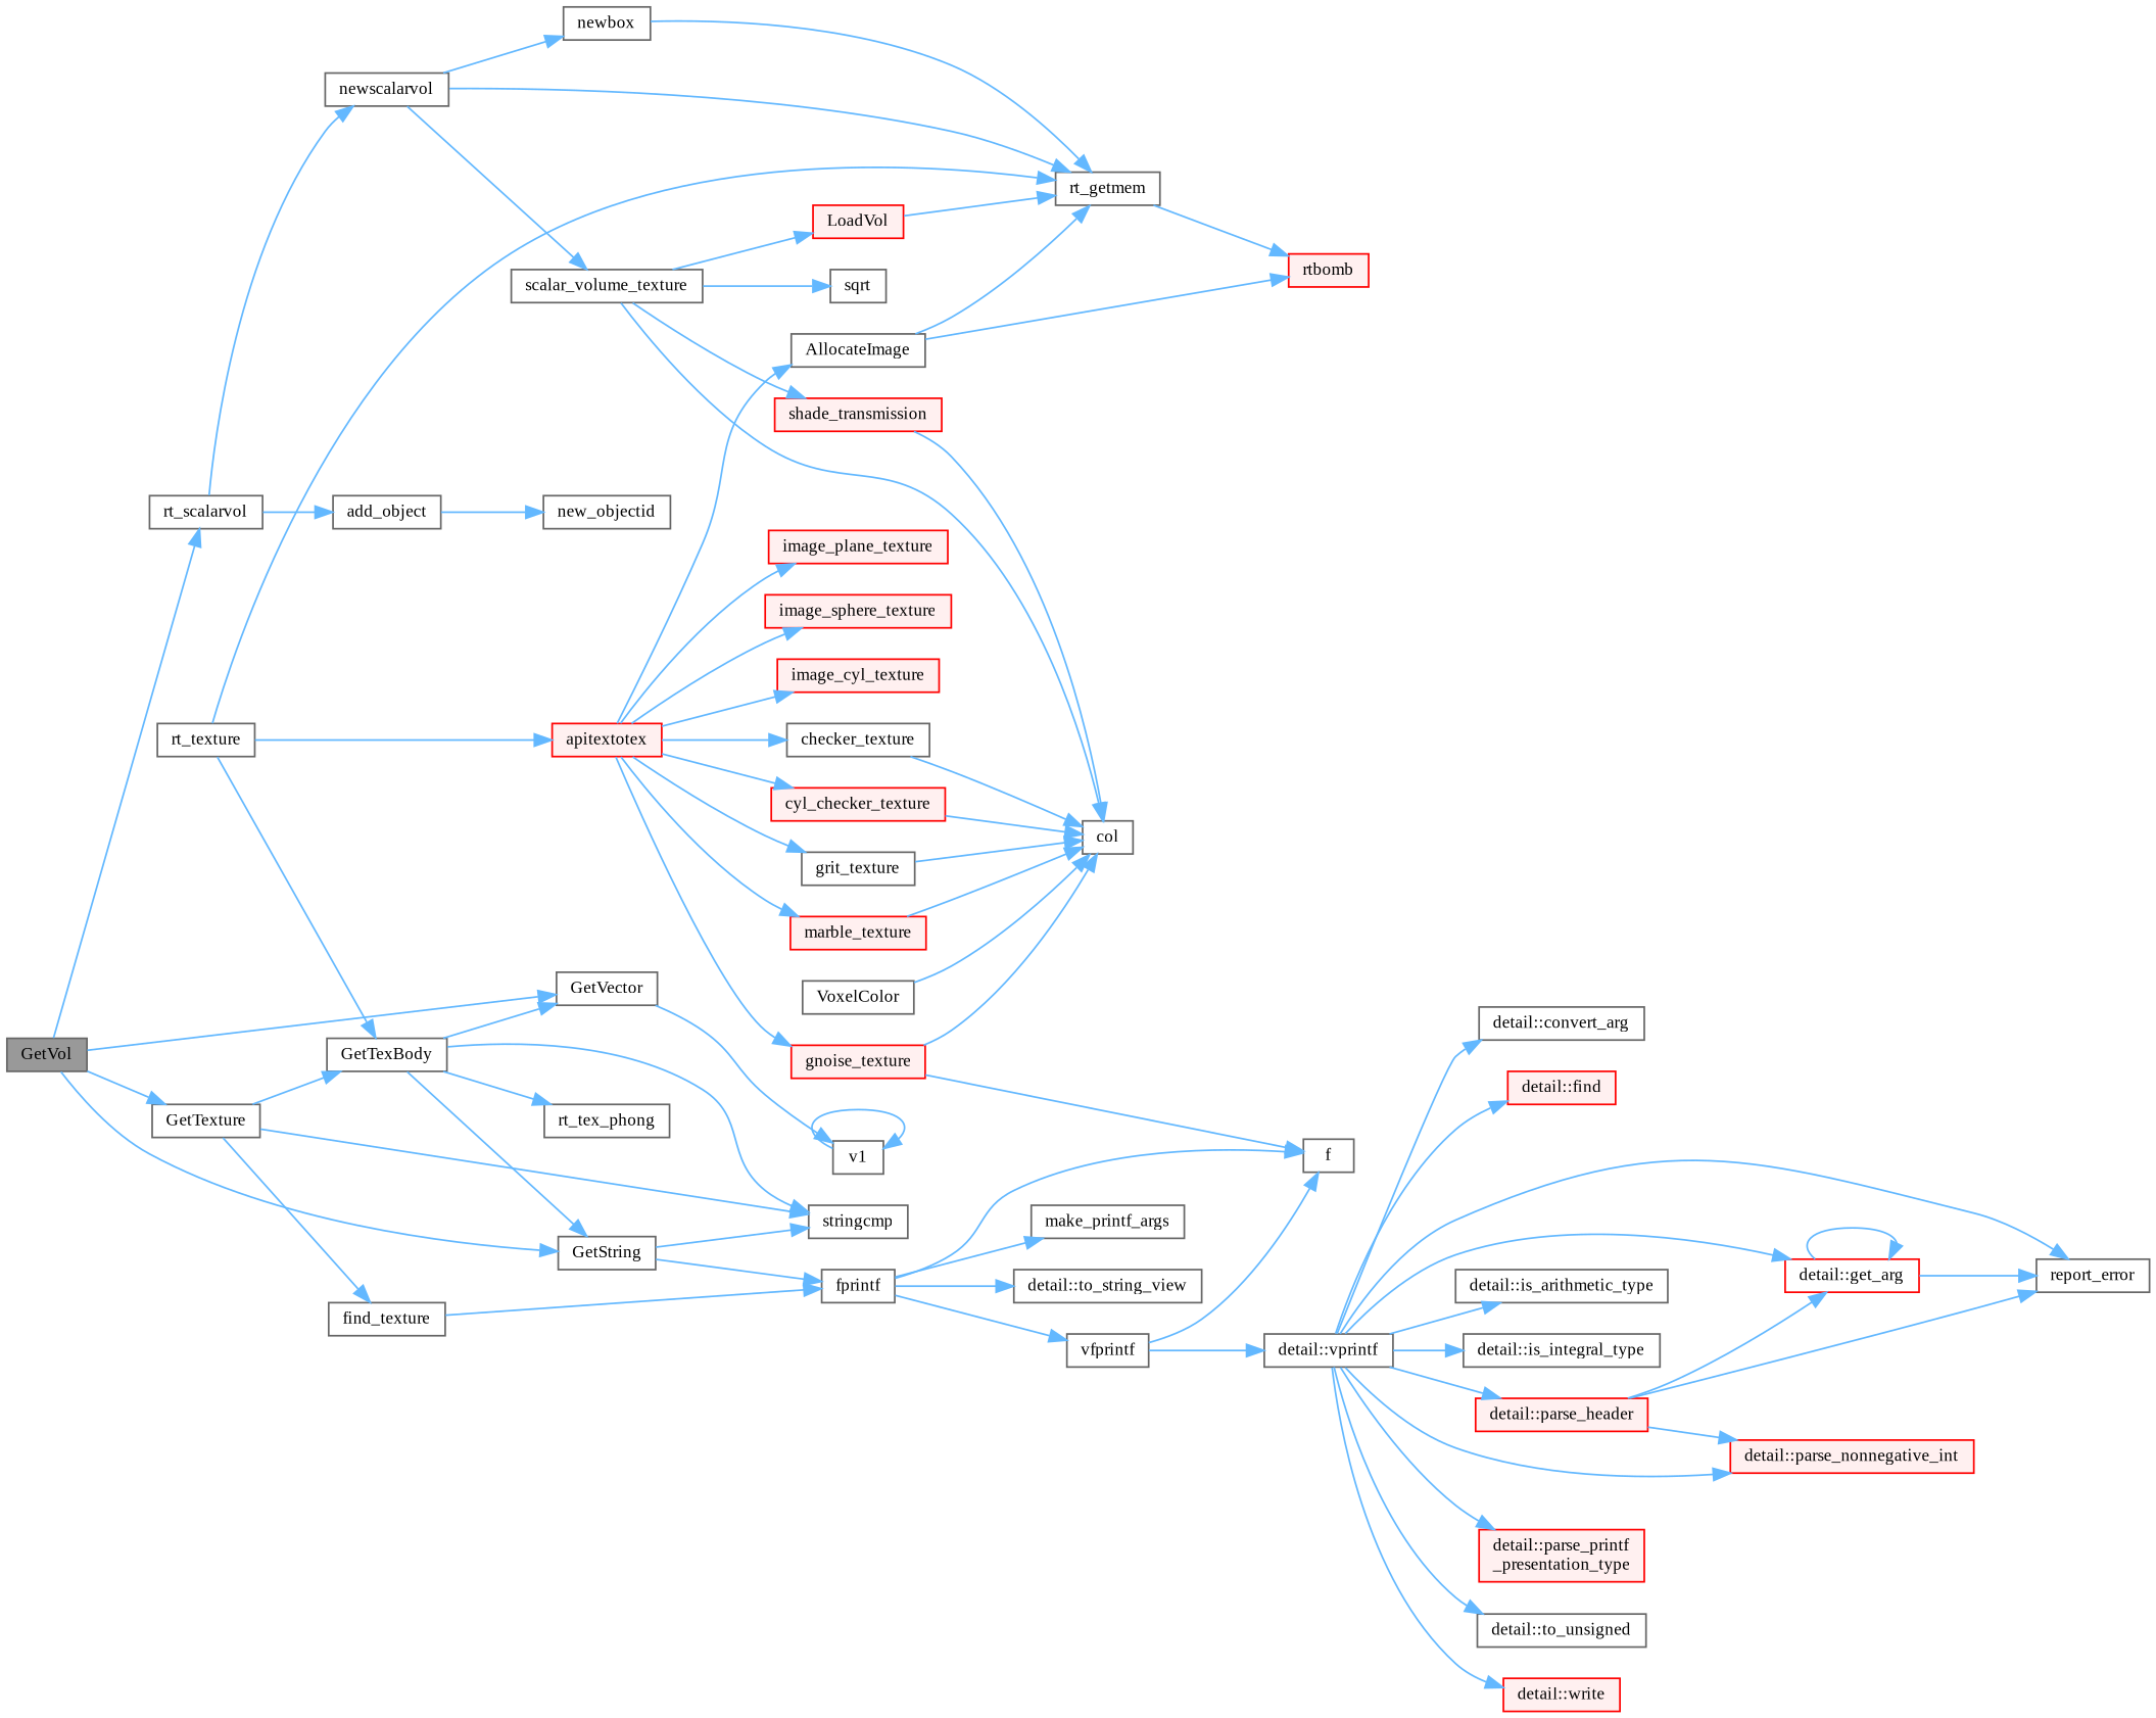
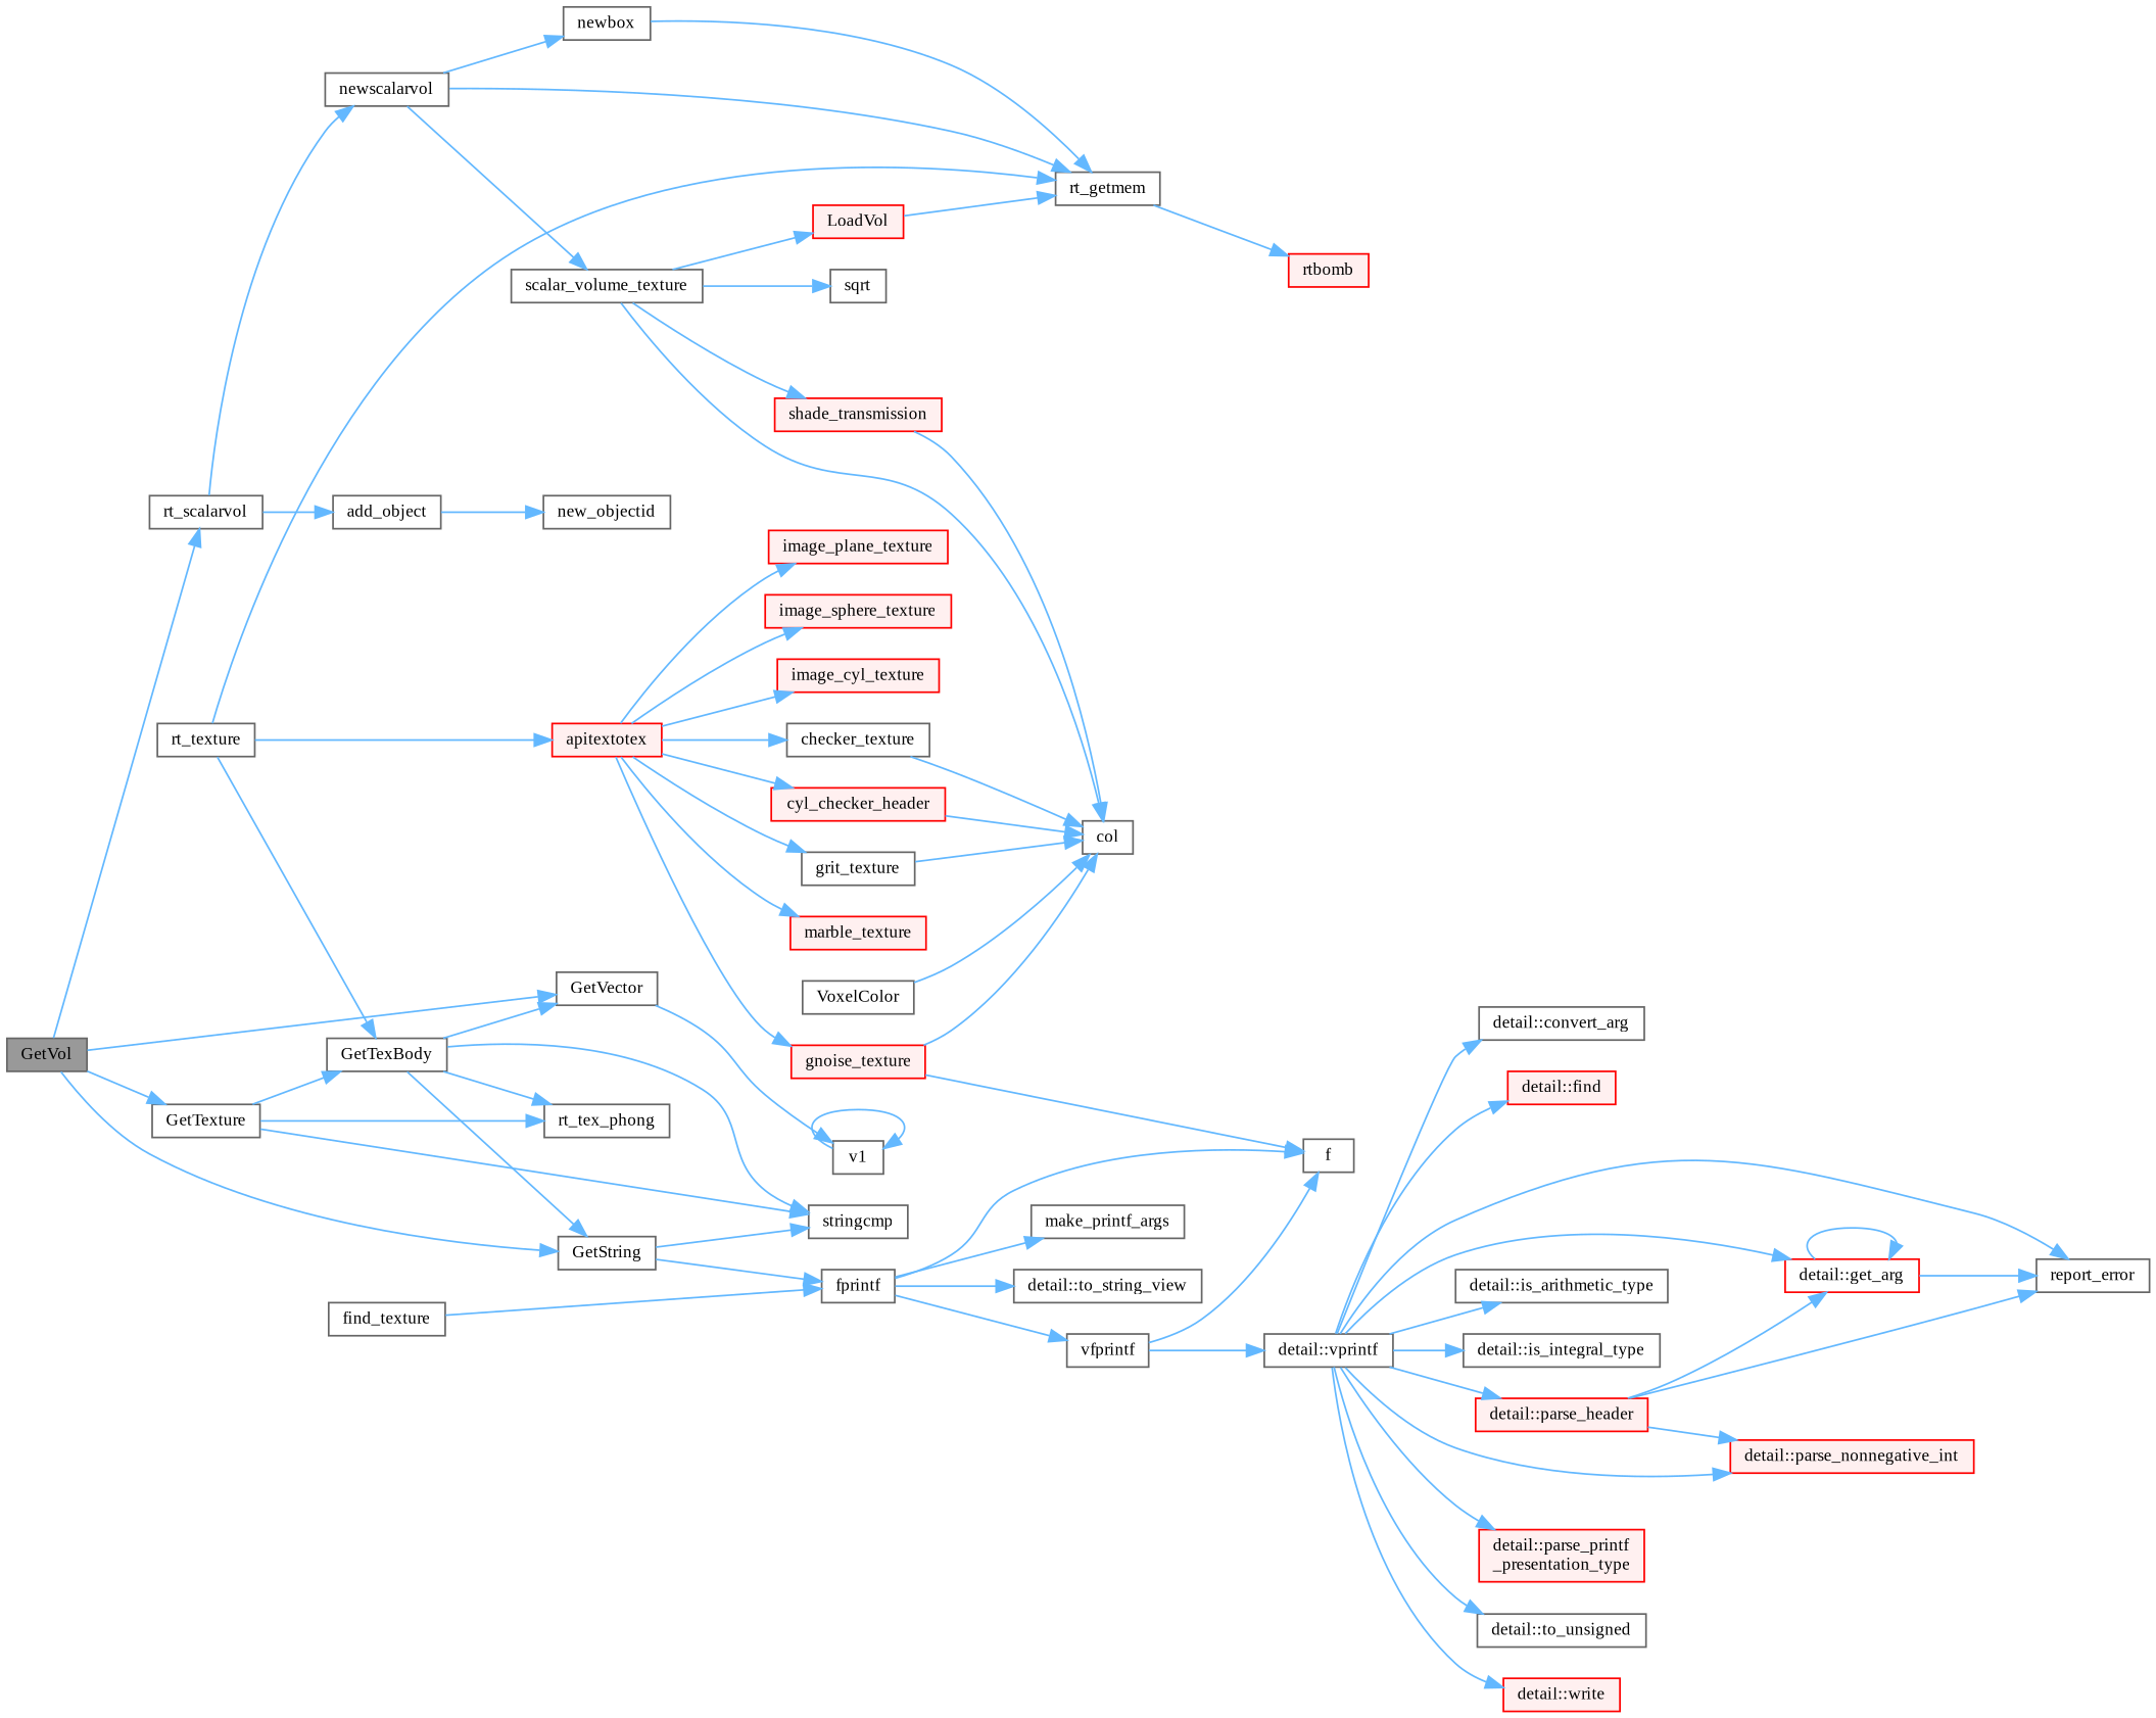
  digraph {
    fontname="Liberation Serif"
    rankdir=LR
    node [color=grey40 fillcolor=white fontname="Liberation Serif" fontsize=10 shape=box style=filled]
    edge [color=steelblue1 fontname="Liberation Serif" fontsize=10 labelfontname=Helvetica labelfontsize=10 style=solid]
    n1 [color=gray40 fillcolor=grey60 fontcolor=black height=0.2 label=GetVol width=0.4]
    n2 [height=0.2 label=GetString width=0.4]
    n3 [height=0.2 label=GetTexture width=0.4]
    n4 [height=0.2 label=GetVector width=0.4]
    n5 [height=0.2 label=rt_scalarvol width=0.4]
    n6 [height=0.2 label=fprintf width=0.4]
    n7 [height=0.2 label=stringcmp width=0.4]
    n8 [height=0.2 label=find_texture width=0.4]
    n9 [height=0.2 label=GetTexBody width=0.4]
    n10 [height=0.2 label=v1 width=0.4]
    n11 [height=0.2 label=add_object width=0.4]
    n12 [height=0.2 label=newscalarvol width=0.4]
    n13 [height=0.2 label=f width=0.4]
    n14 [height=0.2 label=make_printf_args width=0.4]
    n15 [height=0.2 label="detail::to_string_view" width=0.4]
    n16 [height=0.2 label=vfprintf width=0.4]
    n17 [height=0.2 label="detail::vprintf" width=0.4]
    n18 [height=0.2 label="detail::convert_arg" width=0.4]
    n19 [color=red fillcolor="#FFF0F0" height=0.2 label="detail::find" width=0.4]
    n20 [color=red height=0.2 label="detail::get_arg" width=0.4]
    n21 [height=0.2 label=report_error width=0.4]
    n22 [height=0.2 label="detail::is_arithmetic_type" width=0.4]
    n23 [height=0.2 label="detail::is_integral_type" width=0.4]
    n24 [color=red fillcolor="#FFF0F0" height=0.2 label="detail::parse_header" width=0.4]
    n25 [color=red fillcolor="#FFF0F0" height=0.2 label="detail::parse_nonnegative_int" width=0.4]
    n26 [color=red fillcolor="#FFF0F0" height=0.2 label="detail::parse_printf\l_presentation_type" width=0.4]
    n27 [height=0.2 label="detail::to_unsigned" width=0.4]
    n28 [color=red fillcolor="#FFF0F0" height=0.2 label="detail::write" width=0.4]
    n29 [height=0.2 label=rt_tex_phong width=0.4]
    n30 [height=0.2 label=rt_texture width=0.4]
    n31 [color=red fillcolor="#FFF0F0" height=0.2 label=apitextotex width=0.4]
    n32 [height=0.2 label=rt_getmem width=0.4]
-   n33 [height=0.2 label=AllocateImage width=0.4]
    n34 [height=0.2 label=checker_texture width=0.4]
-   n35 [color=red fillcolor="#FFF0F0" height=0.2 label=cyl_checker_texture width=0.4]
+   n35 [color=red fillcolor="#FFF0F0" height=0.2 label=cyl_checker_header width=0.4]
    n36 [color=red fillcolor="#FFF0F0" height=0.2 label=gnoise_texture width=0.4]
    n37 [height=0.2 label=grit_texture width=0.4]
    n38 [color=red fillcolor="#FFF0F0" height=0.2 label=image_cyl_texture width=0.4]
    n39 [color=red fillcolor="#FFF0F0" height=0.2 label=image_plane_texture width=0.4]
    n40 [color=red fillcolor="#FFF0F0" height=0.2 label=image_sphere_texture width=0.4]
    n41 [color=red fillcolor="#FFF0F0" height=0.2 label=marble_texture width=0.4]
    n42 [color=red fillcolor="#FFF0F0" height=0.2 label=rtbomb width=0.4]
    n43 [height=0.2 label=col width=0.4]
    n44 [height=0.2 label=new_objectid width=0.4]
    n45 [height=0.2 label=newbox width=0.4]
    n46 [height=0.2 label=scalar_volume_texture width=0.4]
    n47 [color=red fillcolor="#FFF0F0" height=0.2 label=LoadVol width=0.4]
    n48 [color=red fillcolor="#FFF0F0" height=0.2 label=shade_transmission width=0.4]
    n49 [height=0.2 label=sqrt width=0.4]
    n50 [height=0.2 label=VoxelColor width=0.4]
    n1 -> n2
    n1 -> n3
    n1 -> n4
    n1 -> n5
    n2 -> n6
    n2 -> n7
    n3 -> n7
-   n3 -> n8
+   n3 -> n29
    n3 -> n9
    n4 -> n10
    n5 -> n11
    n5 -> n12
    n6 -> n13
    n6 -> n14
    n6 -> n15
    n6 -> n16
    n8 -> n6
    n9 -> n2
    n9 -> n4
    n9 -> n7
    n9 -> n29
    n10 -> n10
    n11 -> n44
    n12 -> n32
    n12 -> n45
    n12 -> n46
    n16 -> n13
    n16 -> n17
    n17 -> n18
    n17 -> n19
    n17 -> n20
    n17 -> n21
    n17 -> n22
    n17 -> n23
    n17 -> n24
    n17 -> n25
    n17 -> n26
    n17 -> n27
    n17 -> n28
    n20 -> n20
    n20 -> n21
    n24 -> n20
    n24 -> n21
    n24 -> n25
    n30 -> n9
    n30 -> n31
    n30 -> n32
-   n31 -> n33
    n31 -> n34
    n31 -> n35
    n31 -> n36
    n31 -> n37
    n31 -> n38
    n31 -> n39
    n31 -> n40
    n31 -> n41
    n32 -> n42
-   n33 -> n32
-   n33 -> n42
    n34 -> n43
    n35 -> n43
    n36 -> n13
    n36 -> n43
    n37 -> n43
-   n41 -> n43
    n45 -> n32
    n46 -> n43
    n46 -> n47
    n46 -> n48
    n46 -> n49
    n47 -> n32
    n48 -> n43
    n50 -> n43
  }
